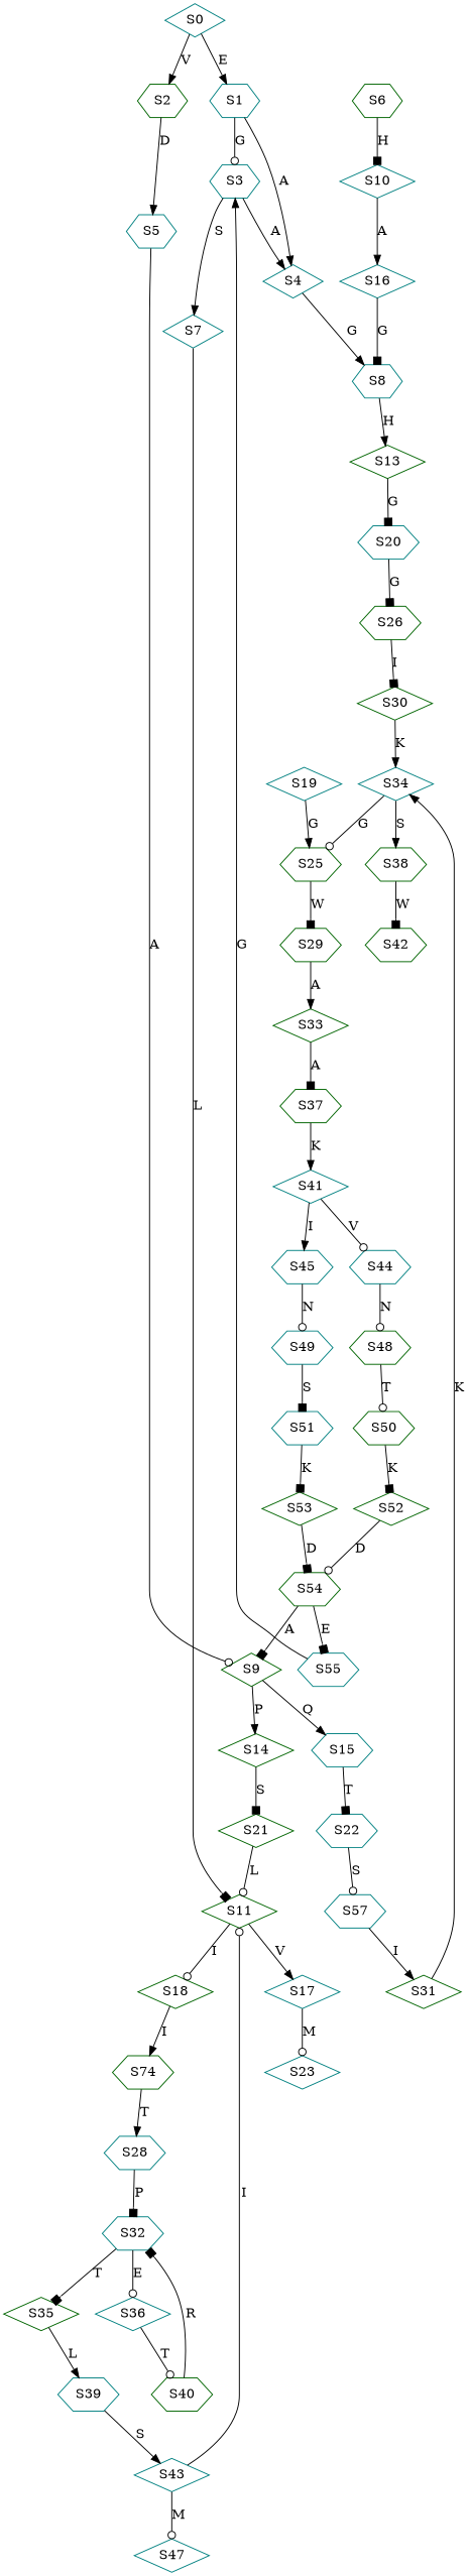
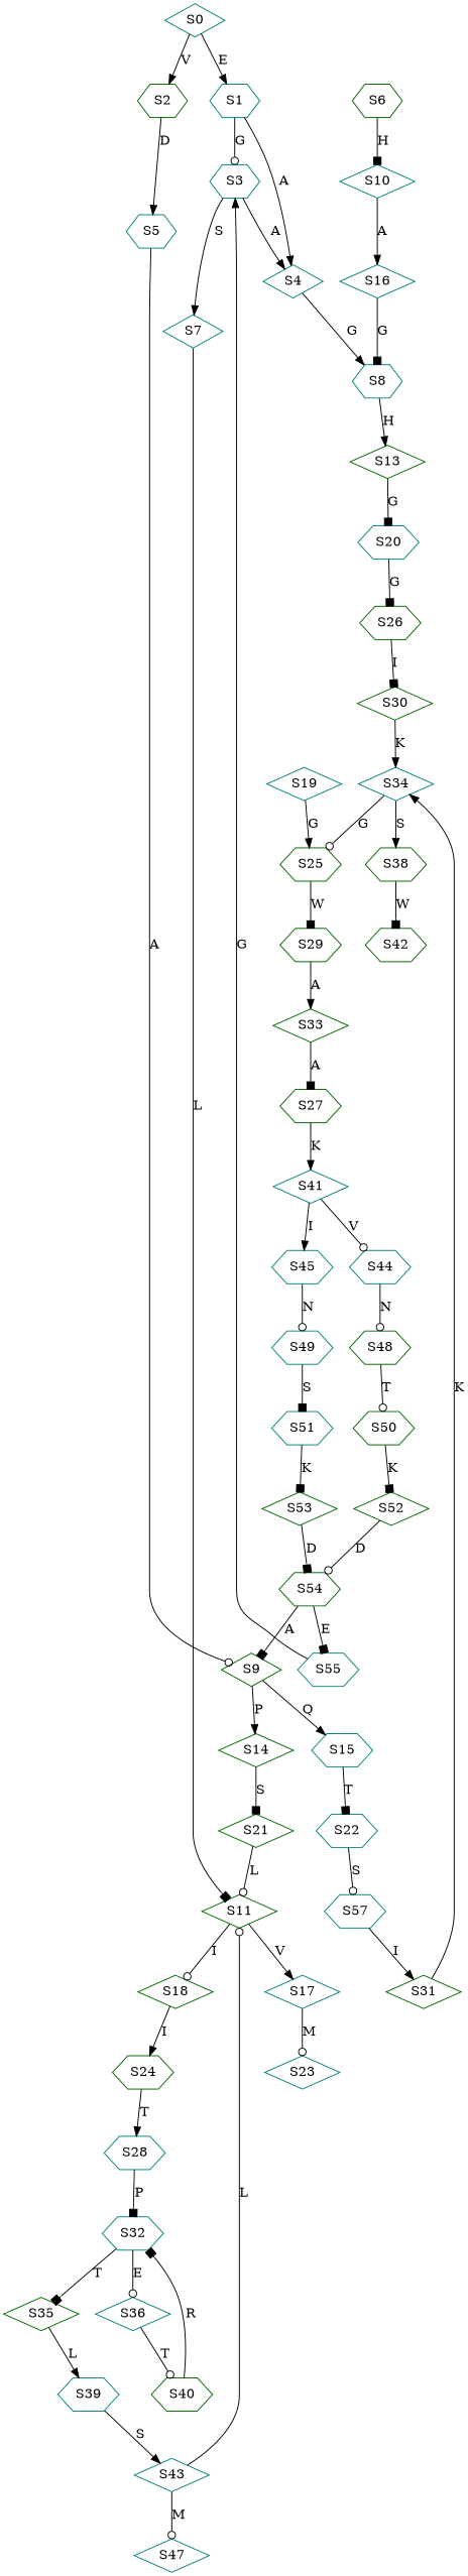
  strict digraph {
    node [color=teal shape=hexagon]
    edge [arrowhead=normal]
    S0 [shape=diamond]
    S1
    S2 [color=darkgreen]
    S3
    S4 [shape=diamond]
    S5
    S7 [shape=diamond]
    S8
    S9 [color=darkgreen shape=diamond]
    S6 [color=darkgreen]
    S10 [shape=diamond]
    S11 [color=darkgreen shape=diamond]
    S13 [color=darkgreen shape=diamond]
    S14 [color=darkgreen shape=diamond]
    S15
    S16 [shape=diamond]
    S17 [shape=diamond]
    S18 [color=darkgreen shape=diamond]
    S20
    S21 [color=darkgreen shape=diamond]
    S22
    S23 [shape=diamond]
-   S24 [color=darkgreen label=S74]
+   S24 [color=darkgreen]
    S19 [shape=diamond]
    S25 [color=darkgreen]
    S26 [color=darkgreen]
    n27 [label=S57]
    S28
    S29 [color=darkgreen]
    S30 [color=darkgreen shape=diamond]
    S31 [color=darkgreen shape=diamond]
    S32
    S33 [color=darkgreen shape=diamond]
    S34 [shape=diamond]
    S35 [color=darkgreen shape=diamond]
    S36 [shape=diamond]
-   S37 [color=darkgreen]
+   S37 [color=darkgreen label=S27]
    S38 [color=darkgreen]
    S39
    S40 [color=darkgreen]
    S41 [shape=diamond]
    S42 [color=darkgreen]
    S43 [shape=diamond]
    S44
    S45
    S47 [shape=diamond]
    S48 [color=darkgreen]
    S49
    S50 [color=darkgreen]
    S51
    S52 [color=darkgreen shape=diamond]
    S53 [color=darkgreen shape=diamond]
    S54 [color=darkgreen]
    S55
    S0 -> S1 [label=E]
    S0 -> S2 [label=V]
    S1 -> S3 [arrowhead=odot label=G]
    S1 -> S4 [label=A]
    S2 -> S5 [label=D]
    S3 -> S4 [label=A]
    S3 -> S7 [label=S]
    S4 -> S8 [label=G]
    S5 -> S9 [arrowhead=odot label=A]
    S7 -> S11 [arrowhead=box label=L]
    S8 -> S13 [label=H]
    S9 -> S14 [label=P]
    S9 -> S15 [label=Q]
    S6 -> S10 [arrowhead=box label=H]
    S10 -> S16 [label=A]
    S11 -> S17 [label=V]
    S11 -> S18 [arrowhead=odot label=I]
    S13 -> S20 [arrowhead=box label=G]
    S14 -> S21 [arrowhead=box label=S]
    S15 -> S22 [arrowhead=box label=T]
    S16 -> S8 [arrowhead=box label=G]
    S17 -> S23 [arrowhead=odot label=M]
    S18 -> S24 [label=I]
    S20 -> S26 [arrowhead=box label=G]
    S21 -> S11 [arrowhead=odot label=L]
    S22 -> n27 [arrowhead=odot label=S]
    S24 -> S28 [label=T]
    S19 -> S25 [label=G]
    S25 -> S29 [arrowhead=box label=W]
    S26 -> S30 [arrowhead=box label=I]
    n27 -> S31 [label=I]
    S28 -> S32 [arrowhead=box label=P]
    S29 -> S33 [label=A]
    S30 -> S34 [label=K]
    S31 -> S34 [label=K]
    S32 -> S35 [arrowhead=box label=T]
    S32 -> S36 [arrowhead=odot label=E]
    S33 -> S37 [arrowhead=box label=A]
    S34 -> S25 [arrowhead=odot label=G]
    S34 -> S38 [label=S]
    S35 -> S39 [label=L]
    S36 -> S40 [arrowhead=odot label=T]
    S37 -> S41 [label=K]
    S38 -> S42 [arrowhead=box label=W]
    S39 -> S43 [label=S]
    S40 -> S32 [arrowhead=box label=R]
    S41 -> S44 [arrowhead=odot label=V]
    S41 -> S45 [label=I]
-   S43 -> S11 [arrowhead=odot label=I]
+   S43 -> S11 [arrowhead=odot label=L]
    S43 -> S47 [arrowhead=odot label=M]
    S44 -> S48 [arrowhead=odot label=N]
    S45 -> S49 [arrowhead=odot label=N]
    S48 -> S50 [arrowhead=odot label=T]
    S49 -> S51 [arrowhead=box label=S]
    S50 -> S52 [arrowhead=box label=K]
    S51 -> S53 [arrowhead=box label=K]
    S52 -> S54 [arrowhead=odot label=D]
    S53 -> S54 [arrowhead=box label=D]
    S54 -> S9 [arrowhead=box label=A]
    S54 -> S55 [arrowhead=box label=E]
    S55 -> S3 [label=G]
  }
